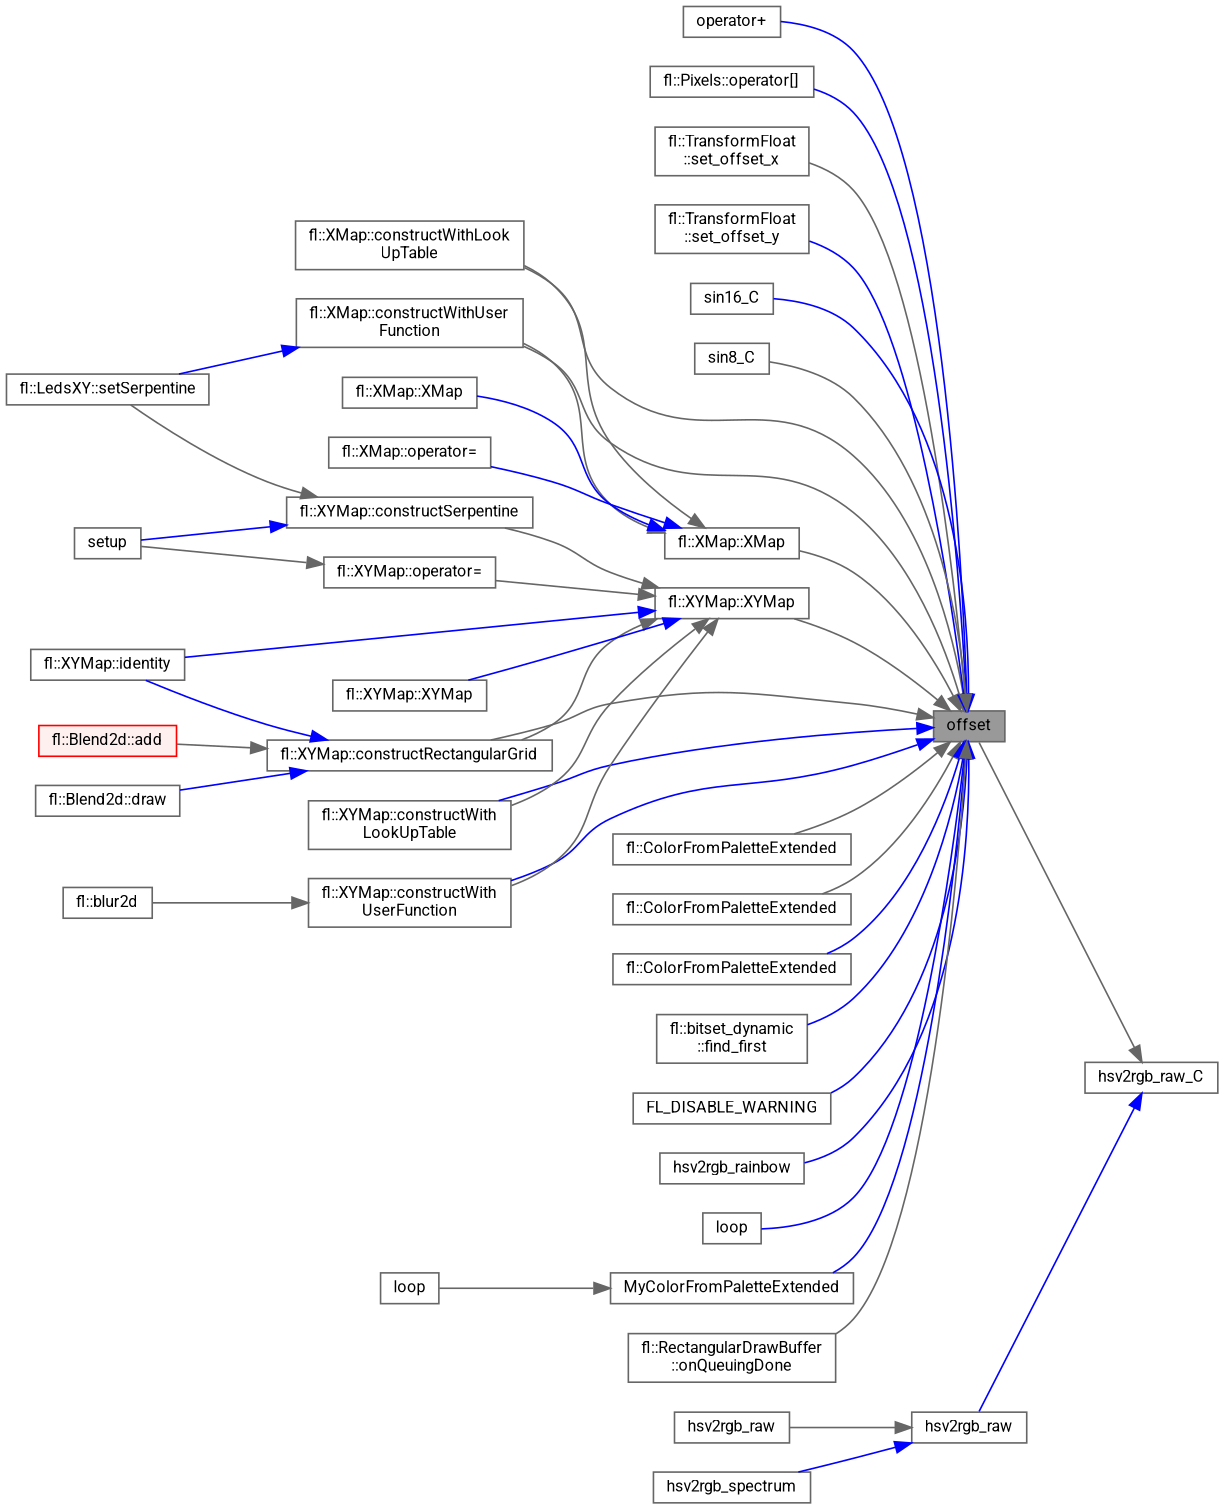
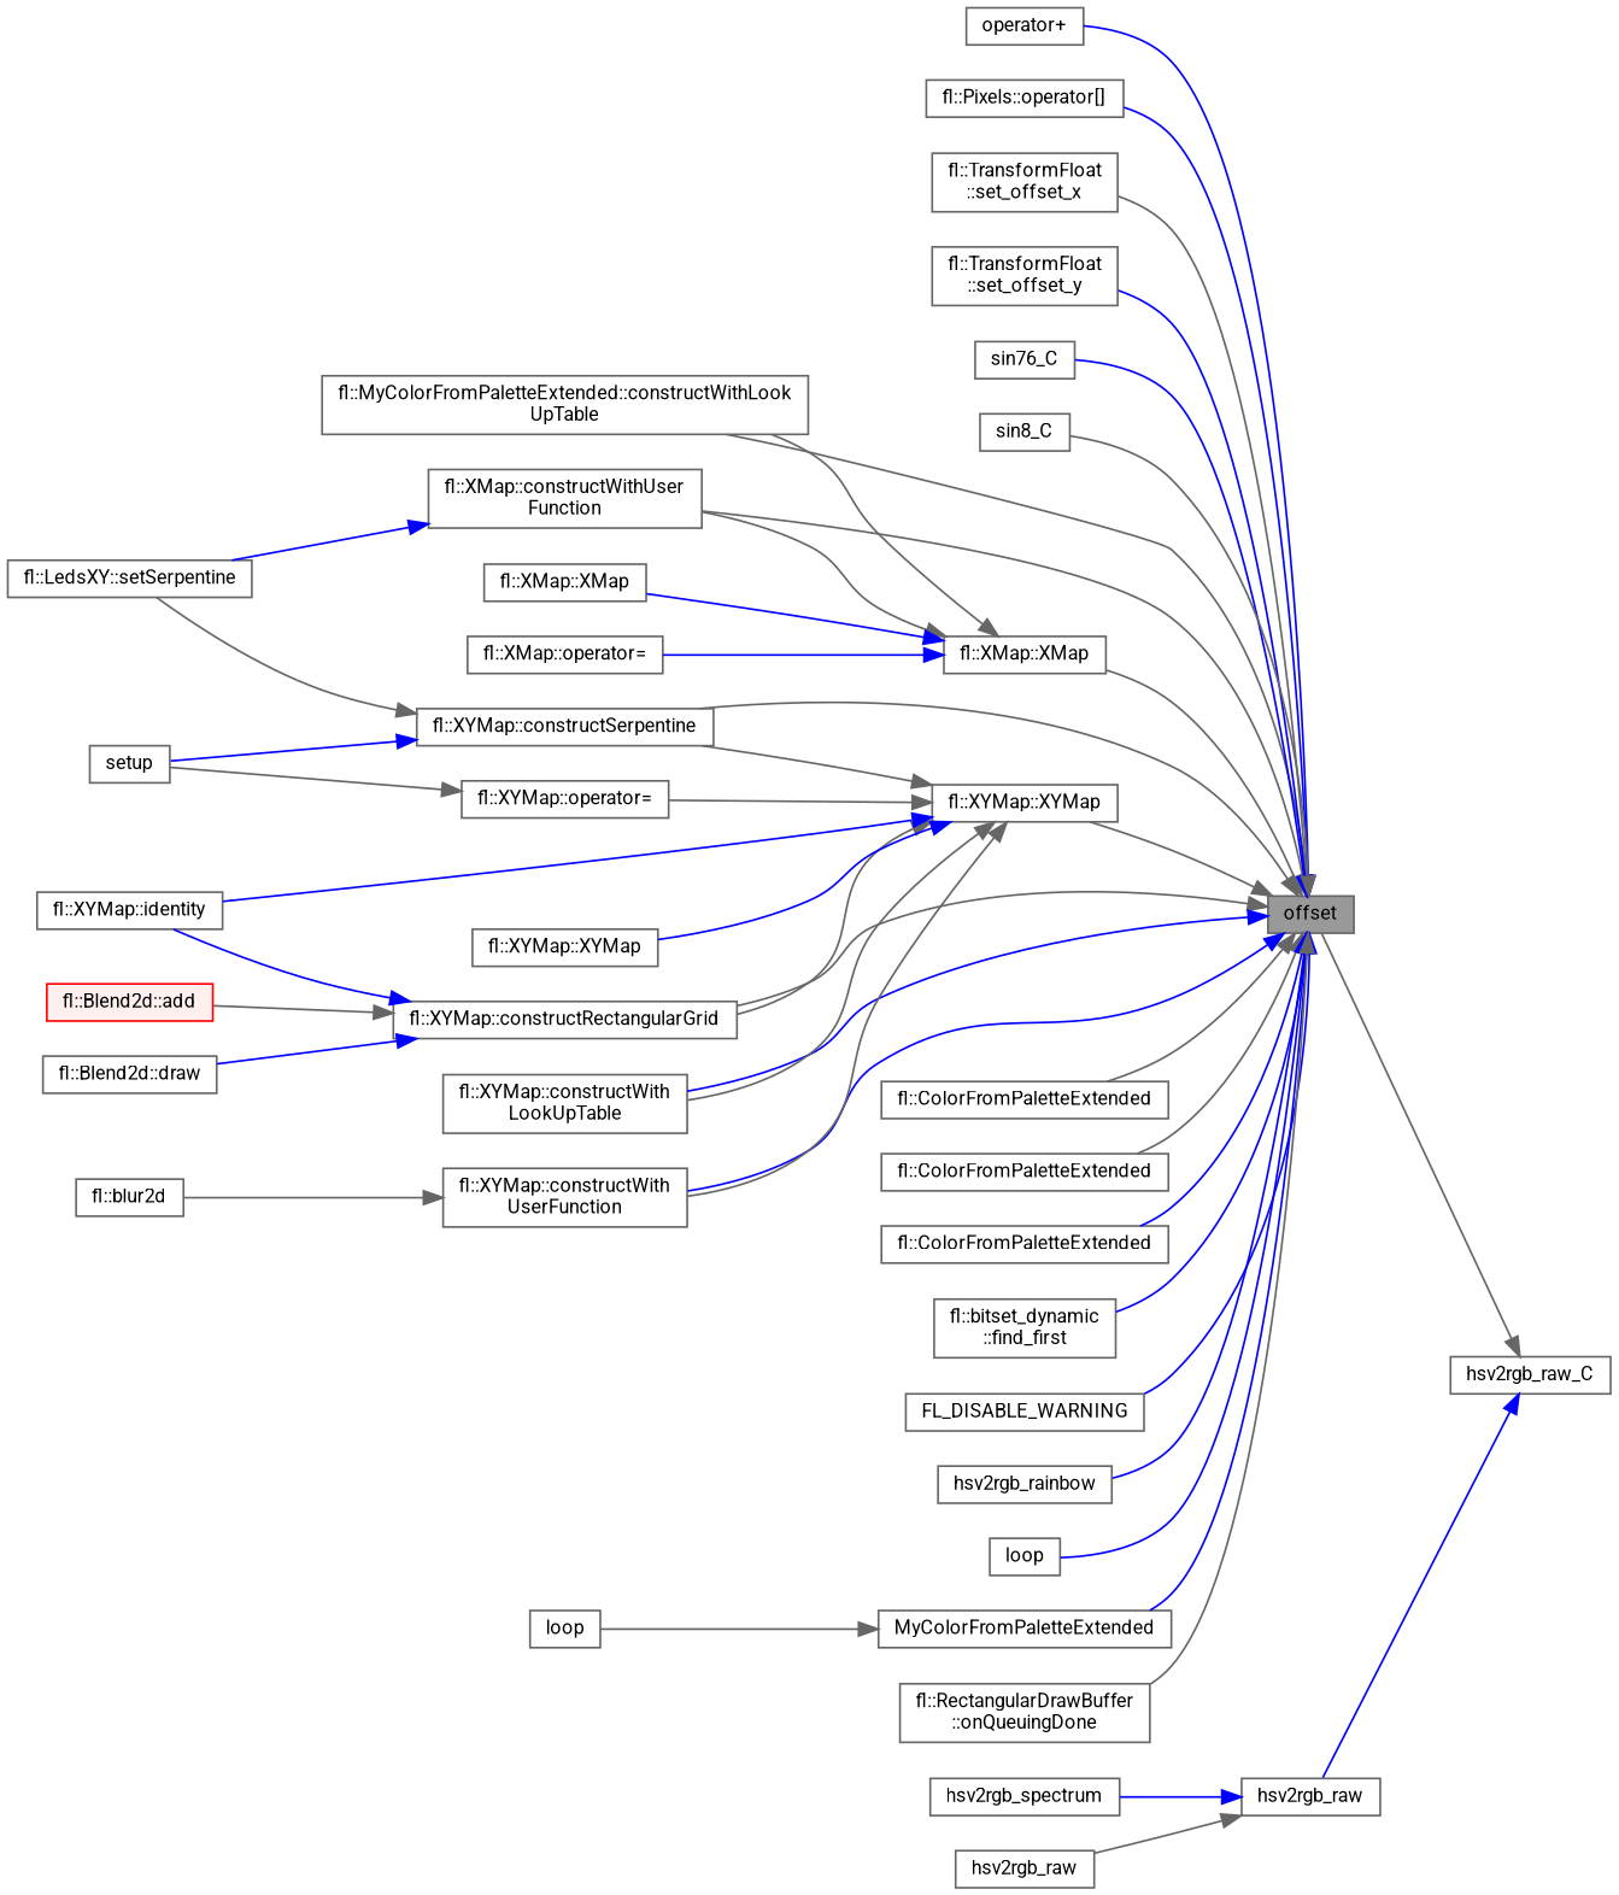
  digraph {
    fontname=Roboto
    rankdir=RL
    node [color=grey40 fillcolor=white fontname=Roboto fontsize=10 shape=box style=filled]
    edge [color=gray40 dir=back fontname=Roboto fontsize=10 labelfontname=Helvetica labelfontsize=10 style=solid]
    n1 [color=gray40 fillcolor=grey60 fontcolor=black height=0.2 label=offset width=0.4]
    n2 [height=0.2 label="fl::XMap::XMap" width=0.4]
-   n3 [height=0.2 label="fl::XMap::constructWithLook\lUpTable" width=0.4]
+   n3 [height=0.2 label="fl::MyColorFromPaletteExtended::constructWithLook\lUpTable" width=0.4]
    n4 [height=0.2 label="fl::XMap::constructWithUser\lFunction" width=0.4]
    n5 [height=0.2 label="fl::XYMap::XYMap" width=0.4]
    n6 [height=0.2 label="fl::XYMap::constructRectangularGrid" width=0.4]
    n7 [height=0.2 label="fl::XYMap::constructSerpentine" width=0.4]
    n8 [height=0.2 label="fl::XYMap::constructWith\lLookUpTable" width=0.4]
    n9 [height=0.2 label="fl::XYMap::constructWith\lUserFunction" width=0.4]
    n10 [height=0.2 label="fl::ColorFromPaletteExtended" width=0.4]
    n11 [height=0.2 label="fl::ColorFromPaletteExtended" width=0.4]
    n12 [height=0.2 label="fl::ColorFromPaletteExtended" width=0.4]
    n13 [height=0.2 label="fl::bitset_dynamic\l::find_first" width=0.4]
    n14 [height=0.2 label=FL_DISABLE_WARNING width=0.4]
    n15 [height=0.2 label=hsv2rgb_rainbow width=0.4]
    n16 [height=0.2 label=loop width=0.4]
    n17 [height=0.2 label=MyColorFromPaletteExtended width=0.4]
    n18 [height=0.2 label="fl::RectangularDrawBuffer\l::onQueuingDone" width=0.4]
    n19 [height=0.2 label="operator+" width=0.4]
    n20 [height=0.2 label="fl::Pixels::operator[]" width=0.4]
    n21 [height=0.2 label="fl::TransformFloat\l::set_offset_x" width=0.4]
    n22 [height=0.2 label="fl::TransformFloat\l::set_offset_y" width=0.4]
-   n23 [height=0.2 label=sin16_C width=0.4]
+   n23 [height=0.2 label=sin76_C width=0.4]
    n24 [height=0.2 label=sin8_C width=0.4]
    n25 [height=0.2 label="fl::XMap::XMap" width=0.4]
    n26 [height=0.2 label="fl::XMap::operator=" width=0.4]
    n27 [height=0.2 label="fl::LedsXY::setSerpentine" width=0.4]
    n28 [height=0.2 label="fl::XYMap::XYMap" width=0.4]
    n29 [height=0.2 label="fl::XYMap::identity" width=0.4]
    n30 [height=0.2 label="fl::XYMap::operator=" width=0.4]
    n31 [color=red fillcolor="#FFF0F0" height=0.2 label="fl::Blend2d::add" width=0.4]
    n32 [height=0.2 label="fl::Blend2d::draw" width=0.4]
    n33 [height=0.2 label=setup width=0.4]
    n34 [height=0.2 label="fl::blur2d" width=0.4]
    n35 [height=0.2 label=hsv2rgb_raw_C width=0.4]
    n36 [height=0.2 label=hsv2rgb_raw width=0.4]
    n37 [height=0.2 label=loop width=0.4]
    n38 [height=0.2 label=hsv2rgb_raw width=0.4]
    n39 [height=0.2 label=hsv2rgb_spectrum width=0.4]
    n1 -> n2
    n1 -> n3
    n1 -> n4
    n1 -> n5
    n1 -> n6
+   n1 -> n7
    n1 -> n8 [color=blue]
    n1 -> n9 [color=blue]
    n1 -> n10
    n1 -> n11
    n1 -> n12 [color=blue]
    n1 -> n13 [color=blue]
    n1 -> n14 [color=blue]
    n1 -> n15 [color=blue]
    n1 -> n16 [color=blue]
    n1 -> n17 [color=blue]
    n1 -> n18
    n1 -> n19 [color=blue]
    n1 -> n20 [color=blue]
    n1 -> n21
    n1 -> n22 [color=blue]
    n1 -> n23 [color=blue]
    n1 -> n24
    n2 -> n3
    n2 -> n4
    n2 -> n25 [color=blue]
    n2 -> n26 [color=blue]
    n4 -> n27 [color=blue]
    n5 -> n6
    n5 -> n7
    n5 -> n8
    n5 -> n9
    n5 -> n28 [color=blue]
    n5 -> n29 [color=blue]
    n5 -> n30
    n6 -> n29 [color=blue]
    n6 -> n31
    n6 -> n32 [color=blue]
    n7 -> n27
    n7 -> n33 [color=blue]
    n9 -> n34
    n17 -> n37
    n30 -> n33
    n35 -> n1
    n35 -> n36 [color=blue]
    n36 -> n38
    n36 -> n39 [color=blue]
  }
